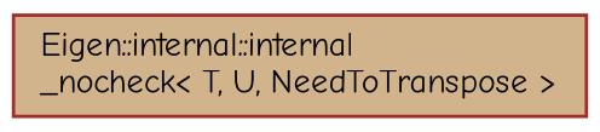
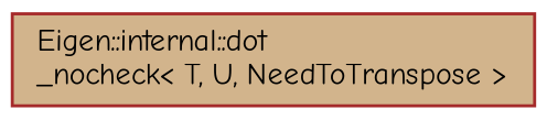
  digraph {
    rankdir=LR
    fontname="Comic Neue"
-   n1 [color=brown fillcolor=tan fontname="Comic Neue" fontsize=10 height=0.2 label="Eigen::internal::internal\l_nocheck\< T, U, NeedToTranspose \>" shape=record style=filled width=0.4]
+   n1 [color=brown fillcolor=tan fontname="Comic Neue" fontsize=10 height=0.2 label="Eigen::internal::dot\l_nocheck\< T, U, NeedToTranspose \>" shape=record style=filled width=0.4]
  }
